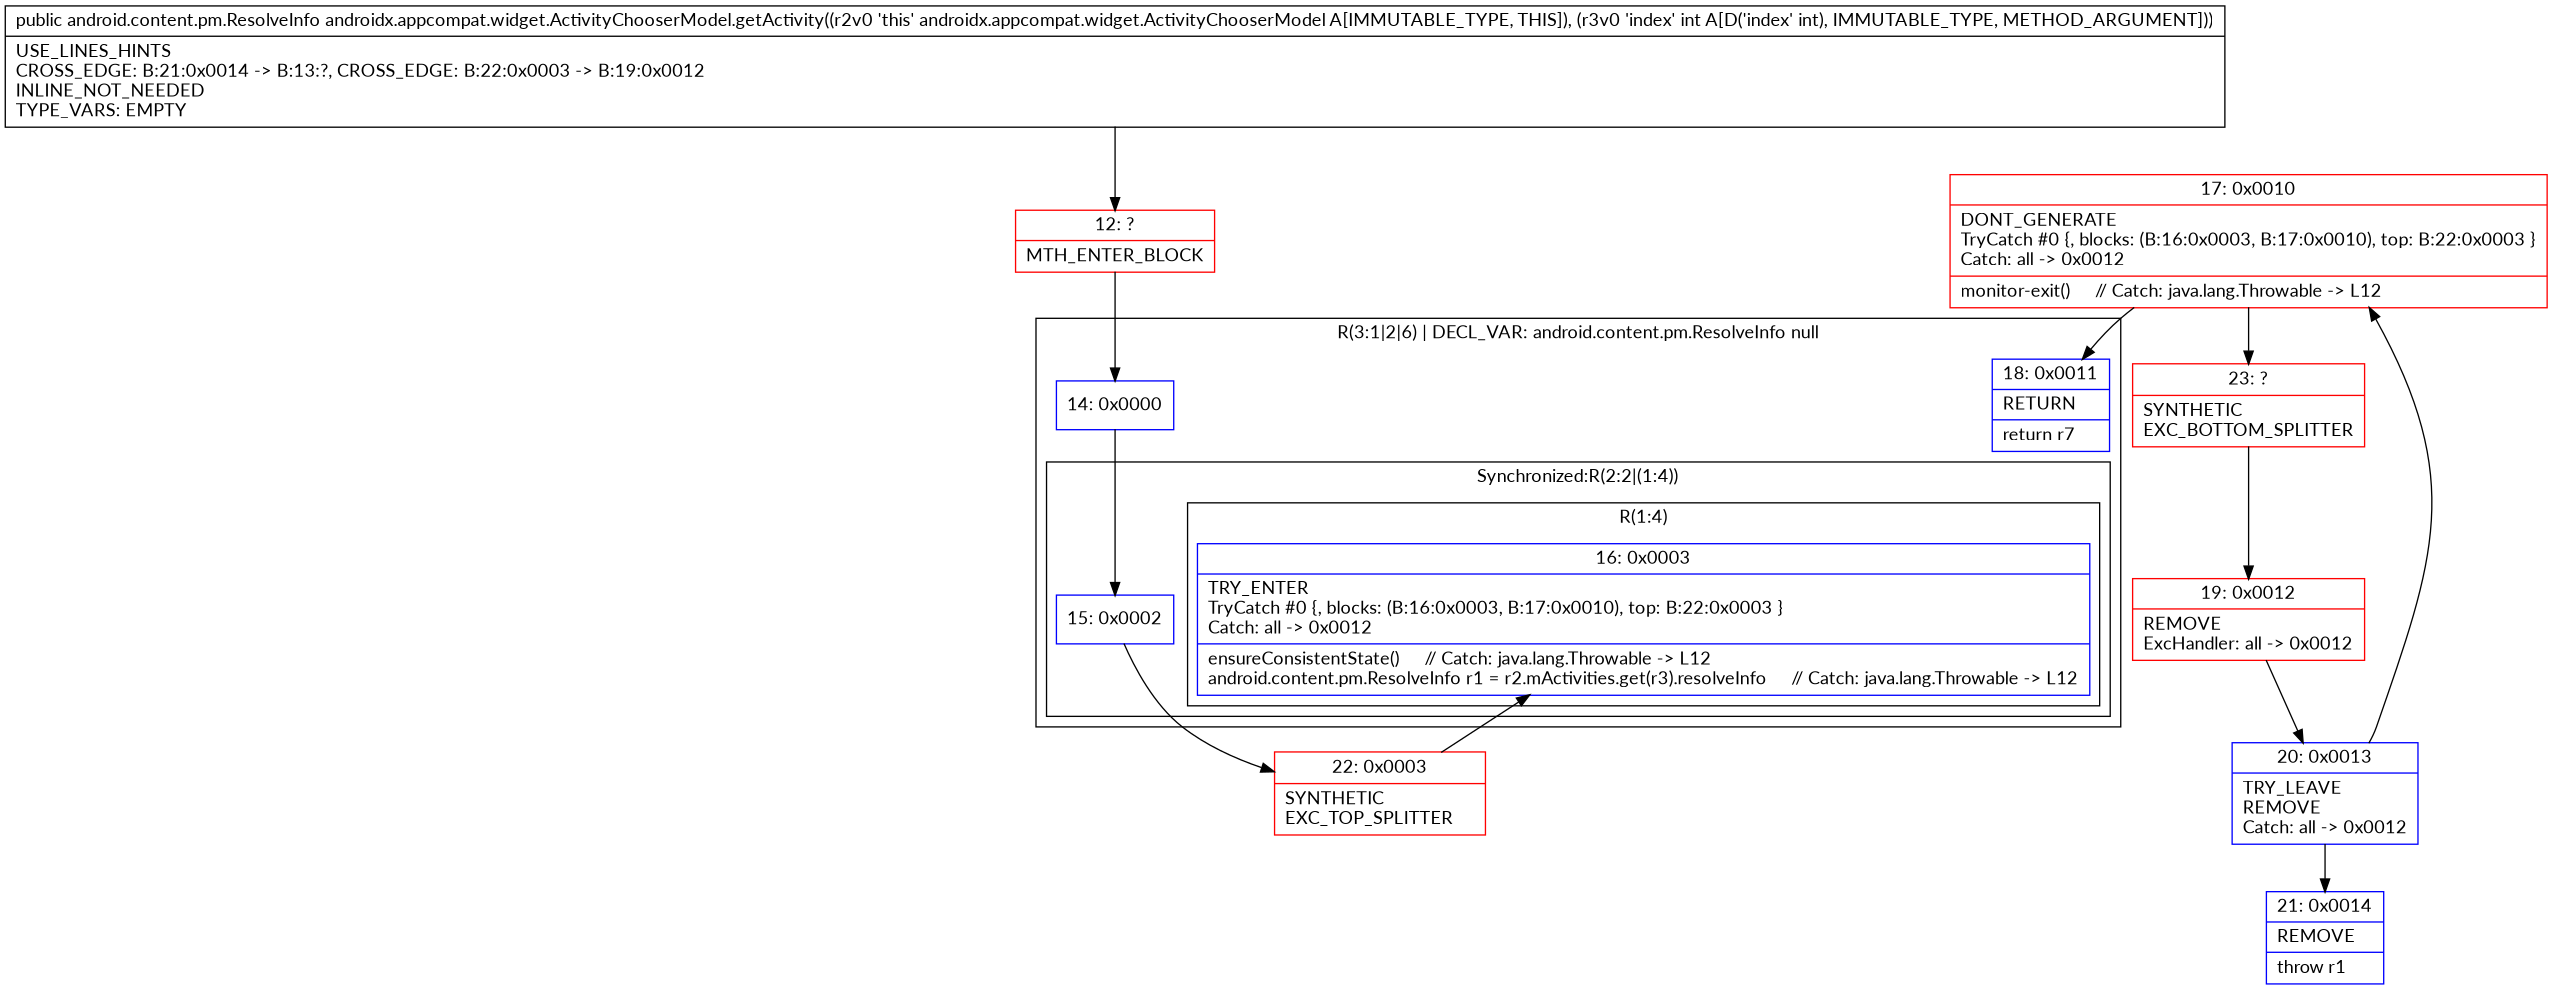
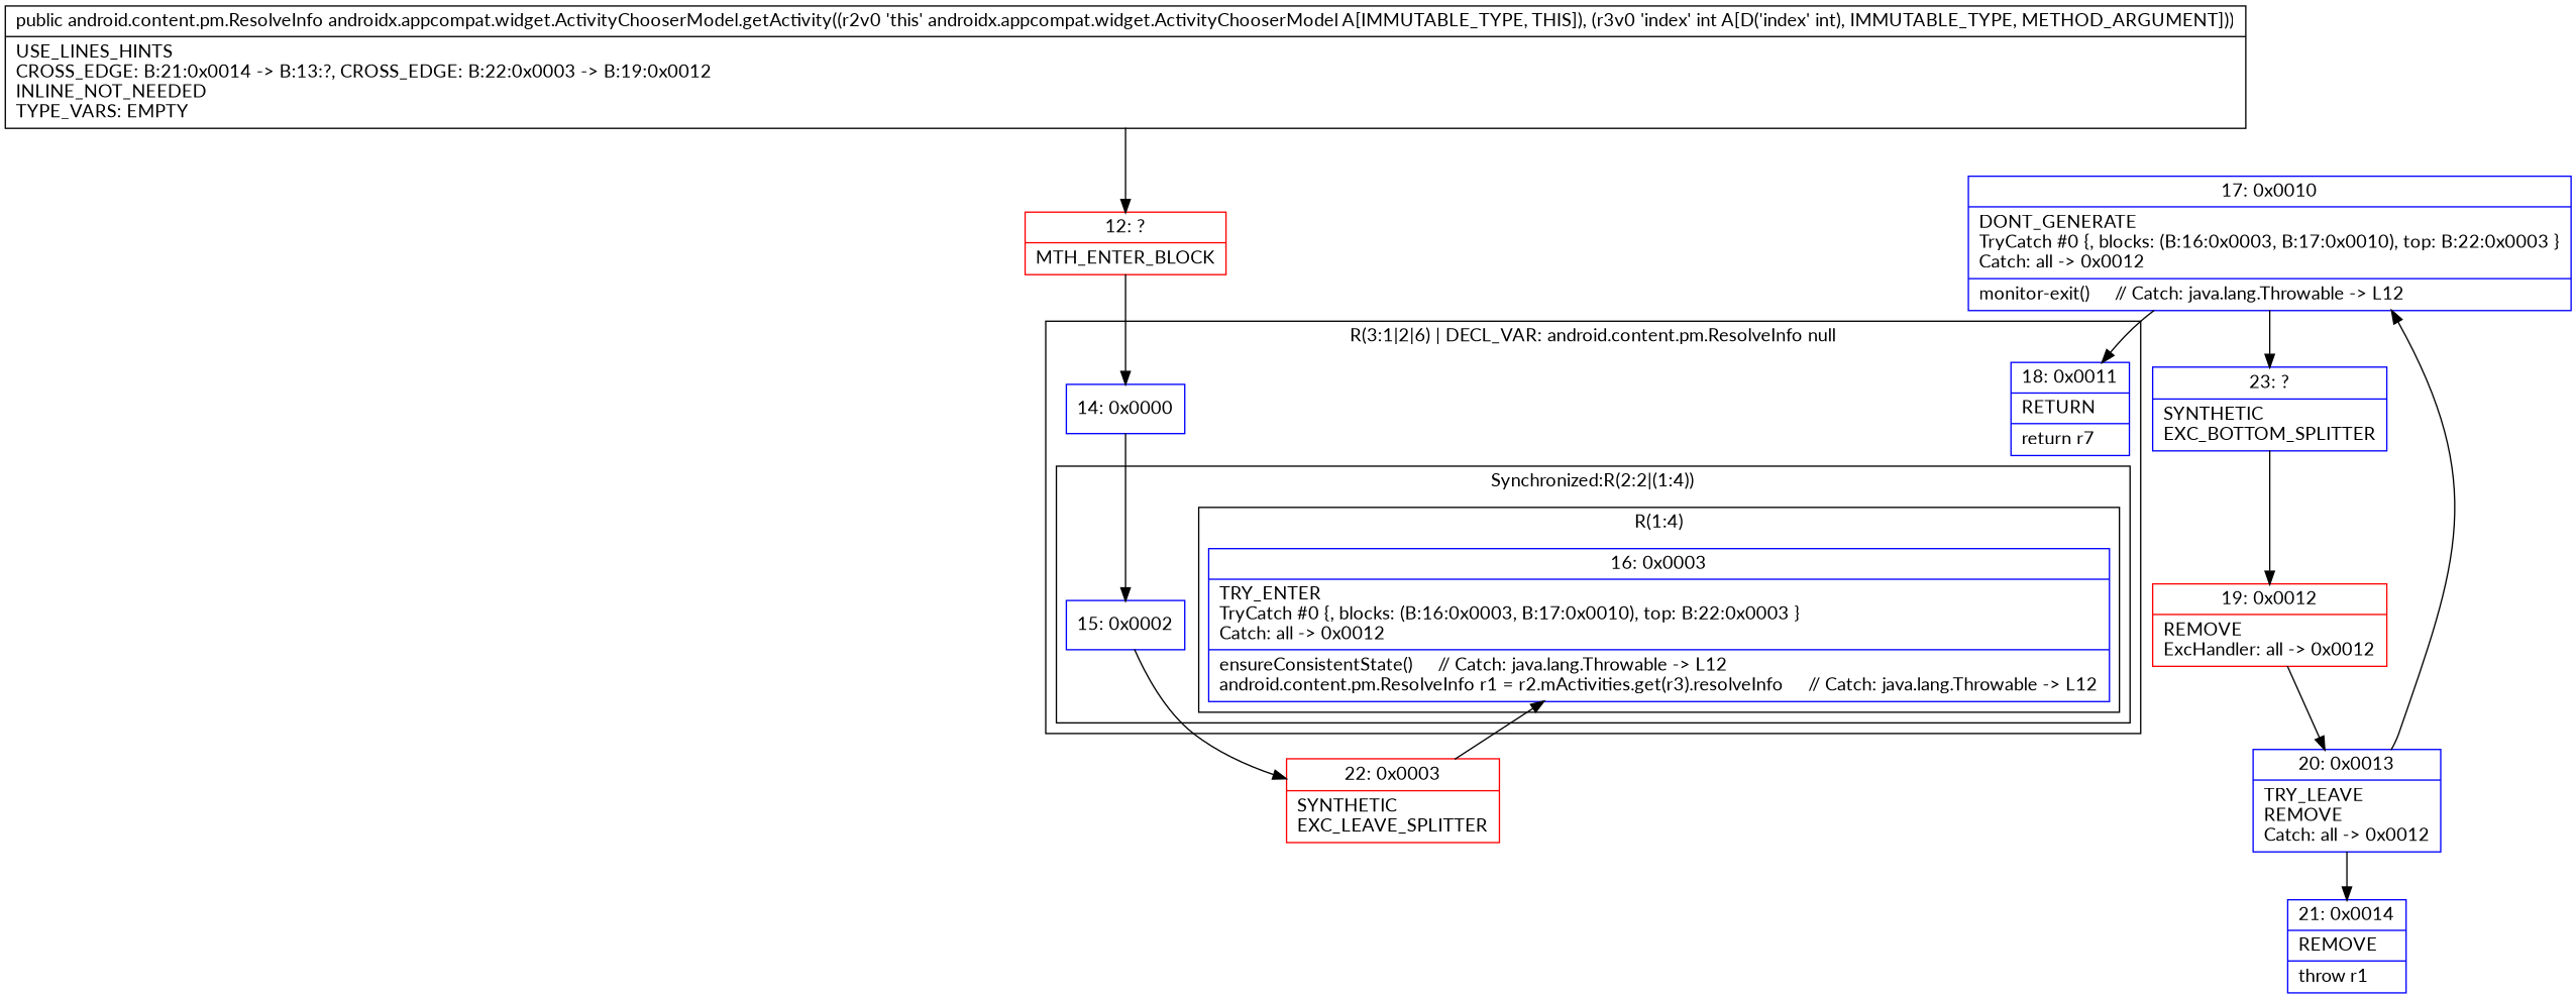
  digraph {
    fontname=Lato
    node [color=blue fontname=Lato shape=record]
    edge [fontname=Lato]
    n1 [label="{16\:\ 0x0003|TRY_ENTER\lTryCatch #0 \{, blocks: (B:16:0x0003, B:17:0x0010), top: B:22:0x0003 \}\lCatch: all \-\> 0x0012\l|ensureConsistentState()     \/\/ Catch: java.lang.Throwable \-\> L12\landroid.content.pm.ResolveInfo r1 = r2.mActivities.get(r3).resolveInfo     \/\/ Catch: java.lang.Throwable \-\> L12\l}"]
    n2 [label="{15\:\ 0x0002}"]
    n3 [label="{14\:\ 0x0000}"]
    n4 [label="{18\:\ 0x0011|RETURN\l|return r7\l}"]
-   n5 [color=red label="{22\:\ 0x0003|SYNTHETIC\lEXC_TOP_SPLITTER\l}"]
-   n6 [color=red label="{17\:\ 0x0010|DONT_GENERATE\lTryCatch #0 \{, blocks: (B:16:0x0003, B:17:0x0010), top: B:22:0x0003 \}\lCatch: all \-\> 0x0012\l|monitor\-exit()     \/\/ Catch: java.lang.Throwable \-\> L12\l}"]
-   n7 [color=red label="{23\:\ ?|SYNTHETIC\lEXC_BOTTOM_SPLITTER\l}"]
+   n5 [color=red label="{22\:\ 0x0003|SYNTHETIC\lEXC_LEAVE_SPLITTER\l}"]
+   n6 [label="{17\:\ 0x0010|DONT_GENERATE\lTryCatch #0 \{, blocks: (B:16:0x0003, B:17:0x0010), top: B:22:0x0003 \}\lCatch: all \-\> 0x0012\l|monitor\-exit()     \/\/ Catch: java.lang.Throwable \-\> L12\l}"]
+   n7 [label="{23\:\ ?|SYNTHETIC\lEXC_BOTTOM_SPLITTER\l}"]
    n8 [color=red label="{12\:\ ?|MTH_ENTER_BLOCK\l}"]
    n9 [color=red label="{19\:\ 0x0012|REMOVE\lExcHandler: all \-\> 0x0012\l}"]
    n10 [label="{20\:\ 0x0013|TRY_LEAVE\lREMOVE\lCatch: all \-\> 0x0012\l}"]
    n11 [label="{21\:\ 0x0014|REMOVE\l|throw r1\l}"]
    n12 [label="{public android.content.pm.ResolveInfo androidx.appcompat.widget.ActivityChooserModel.getActivity((r2v0 'this' androidx.appcompat.widget.ActivityChooserModel A[IMMUTABLE_TYPE, THIS]), (r3v0 'index' int A[D('index' int), IMMUTABLE_TYPE, METHOD_ARGUMENT]))  | USE_LINES_HINTS\lCROSS_EDGE: B:21:0x0014 \-\> B:13:?, CROSS_EDGE: B:22:0x0003 \-\> B:19:0x0012\lINLINE_NOT_NEEDED\lTYPE_VARS: EMPTY\l}" color=""]
    subgraph cluster_1 {
      label="R(3:1|2|6) | DECL_VAR: android.content.pm.ResolveInfo null\l"
      n3
      n4
      subgraph cluster_2 {
        label="Synchronized:R(2:2|(1:4))"
        n2
        subgraph cluster_3 {
          label="R(1:4)"
          n1
        }
      }
    }
    n2 -> n5
    n3 -> n2
    n5 -> n1
    n6 -> n4
    n6 -> n7
    n7 -> n9
    n8 -> n3
    n9 -> n10
    n10 -> n6
    n10 -> n11
    n12 -> n8
  }
